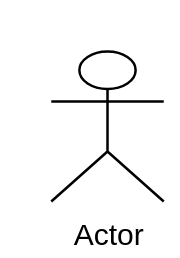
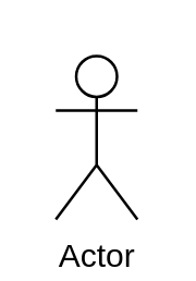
  <mxCell id="0" />
  <mxCell id="1" parent="0" />
- <mxCell id="2" value="Actor" style="shape=umlActor;verticalLabelPosition=bottom;verticalAlign=top;html=1;outlineConnect=0;" vertex="1" parent="1"><mxGeometry x="20" y="20" width="45" height="60" as="geometry" /></mxCell>
+ <mxCell id="2" value="Actor" style="shape=umlActor;verticalLabelPosition=bottom;verticalAlign=top;html=1;outlineConnect=0;" vertex="1" parent="1"><mxGeometry x="20" y="20" width="30" height="60" as="geometry" /></mxCell>
